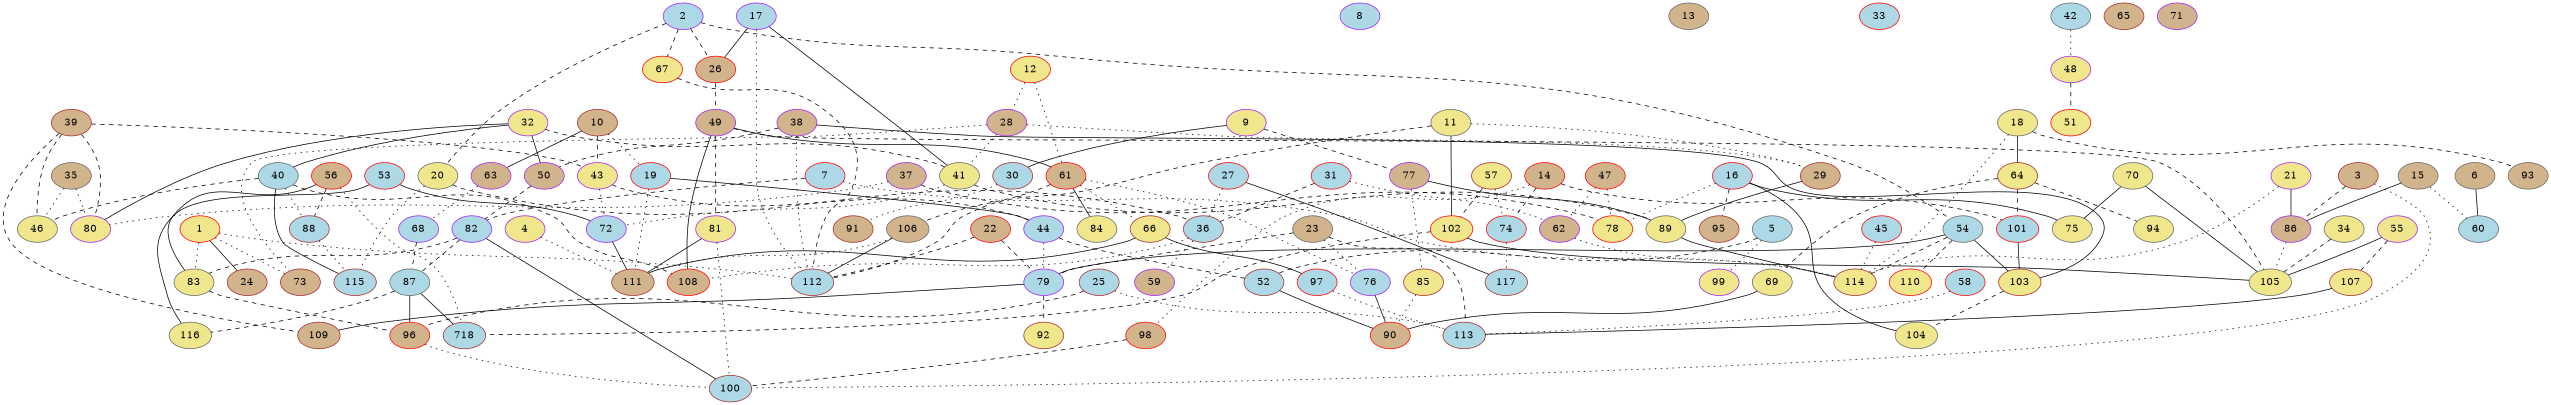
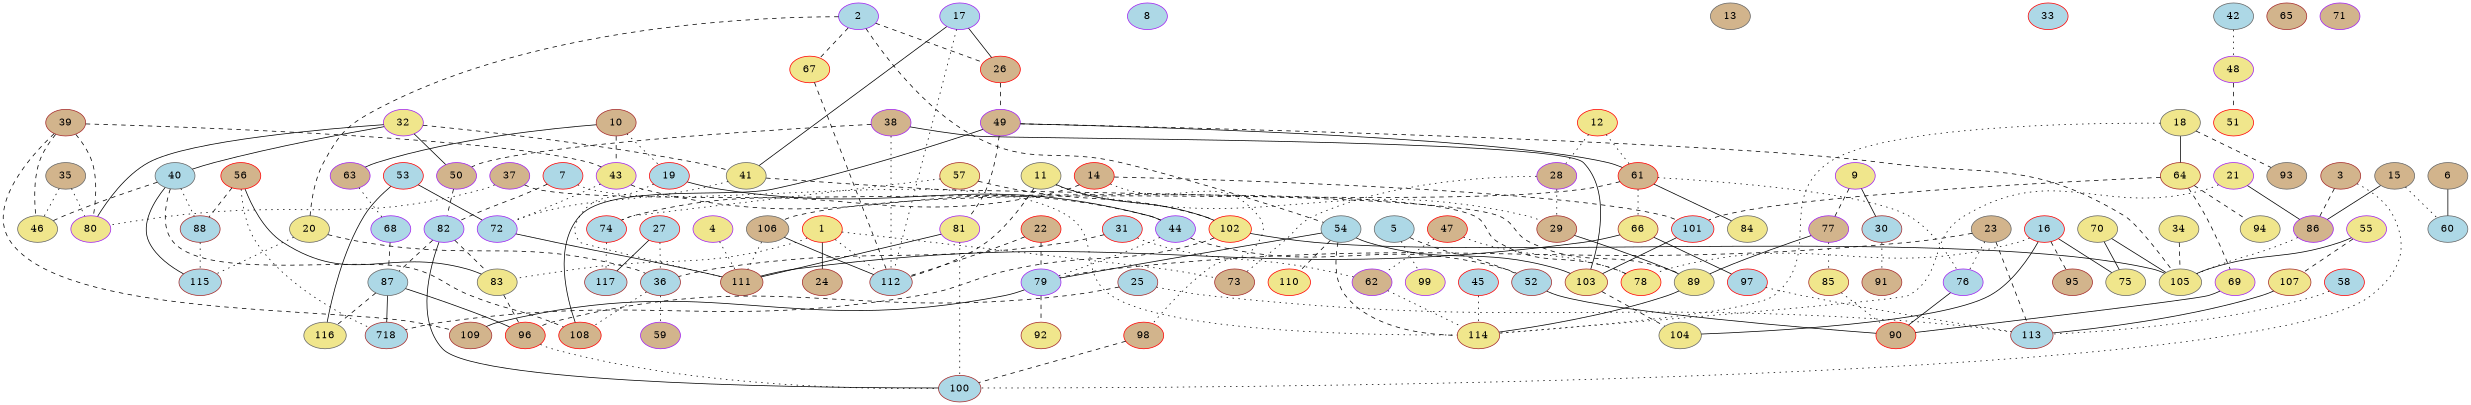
  graph {
    node [color=brown fillcolor=khaki style=filled]
    edge [style=dashed]
    1 [color=red]
    24 [fillcolor=tan]
    73 [fillcolor=tan]
    83 [color=gray40]
    112 [fillcolor=lightblue]
    96 [color=red fillcolor=tan]
    2 [color=purple fillcolor=lightblue]
    20 [color=gray40]
    26 [color=red fillcolor=tan]
    54 [color=gray40 fillcolor=lightblue]
    67 [color=red]
    36 [fillcolor=lightblue]
    115 [fillcolor=lightblue]
    49 [color=purple fillcolor=tan]
    114
    79 [color=purple fillcolor=lightblue]
    103
    110 [color=red]
    3 [fillcolor=tan]
    86 [color=purple fillcolor=tan]
    100 [fillcolor=lightblue]
    105 [color=gray40]
    4 [color=purple]
    111 [fillcolor=tan]
    5 [color=gray40 fillcolor=lightblue]
    52 [fillcolor=lightblue]
    99 [color=purple]
    90 [color=red fillcolor=tan]
    6 [color=gray40 fillcolor=tan]
    60 [color=gray40 fillcolor=lightblue]
    7 [color=red fillcolor=lightblue]
    82 [color=purple fillcolor=lightblue]
    87 [color=gray40 fillcolor=lightblue]
    8 [color=purple fillcolor=lightblue]
    9 [color=purple]
    30 [fillcolor=lightblue]
    77 [color=purple fillcolor=tan]
    91 [fillcolor=tan]
    89 [color=gray40]
    85
    10 [fillcolor=tan]
    19 [color=red fillcolor=lightblue]
    43 [color=purple]
    63 [color=purple fillcolor=tan]
    44 [color=purple fillcolor=lightblue]
    72 [color=purple fillcolor=lightblue]
    68 [color=purple fillcolor=lightblue]
    11 [color=gray40]
    29 [fillcolor=tan]
    102 [color=red]
    n51 [fillcolor=lightblue label=718]
    12 [color=red]
    28 [color=purple fillcolor=tan]
    61 [color=red fillcolor=tan]
    41 [color=gray40]
    76 [color=purple fillcolor=lightblue]
    66
    84 [color=gray40]
    106 [color=gray40 fillcolor=tan]
    13 [color=gray40 fillcolor=tan]
    14 [color=red fillcolor=tan]
    74 [color=red fillcolor=lightblue]
    98 [color=red fillcolor=tan]
    101 [color=red fillcolor=lightblue]
    117 [fillcolor=lightblue]
    15 [color=gray40 fillcolor=tan]
    16 [color=red fillcolor=lightblue]
    75 [color=gray40]
    78 [color=red]
    95 [fillcolor=tan]
    104 [color=gray40]
    17 [color=purple fillcolor=lightblue]
    18 [color=gray40]
    64
    93 [color=gray40 fillcolor=tan]
    94 [color=gray40]
-   69 [color=gray40]
+   69 [color=purple]
    59 [color=purple fillcolor=tan]
    108 [color=red fillcolor=tan]
    21 [color=purple]
    22 [color=red fillcolor=tan]
    109 [fillcolor=tan]
    92
    23 [color=gray40 fillcolor=tan]
    113 [fillcolor=lightblue]
    25 [fillcolor=lightblue]
    81 [color=purple]
    27 [color=red fillcolor=lightblue]
    31 [color=red fillcolor=lightblue]
    62 [color=purple fillcolor=tan]
    32 [color=purple]
    40 [color=gray40 fillcolor=lightblue]
    50 [color=purple fillcolor=tan]
    80 [color=purple]
    46 [color=gray40]
    88 [fillcolor=lightblue]
    33 [color=red fillcolor=lightblue]
    34 [color=gray40]
    35 [color=gray40 fillcolor=tan]
    37 [color=purple fillcolor=tan]
    38 [color=purple fillcolor=tan]
    39 [fillcolor=tan]
    42 [color=gray40 fillcolor=lightblue]
    48 [color=purple]
    51 [color=red]
    45 [color=red fillcolor=lightblue]
    47 [color=red fillcolor=tan]
    53 [color=red fillcolor=lightblue]
    116 [color=gray40]
    55 [color=purple]
    107
    56 [color=red fillcolor=tan]
    57
    58 [color=red fillcolor=lightblue]
    97 [color=red fillcolor=lightblue]
    65 [fillcolor=tan]
    70 [color=gray40]
    71 [color=purple fillcolor=tan]
    1 -- 24 [style=solid]
    1 -- 73 [style=dotted]
    1 -- 83 [style=dotted]
    1 -- 112 [style=dotted]
    83 -- 96
    96 -- 100 [style=dotted]
    2 -- 20
    2 -- 26
    2 -- 54
    2 -- 67
    20 -- 36
    20 -- 115 [style=dotted]
    26 -- 49
    54 -- 114
    54 -- 79 [style=solid]
    54 -- 103 [style=solid]
    54 -- 110
    67 -- 112
    36 -- 59 [style=dotted]
    36 -- 108 [style=dotted]
    49 -- 105
    49 -- 61 [style=solid]
    49 -- 108 [style=solid]
    49 -- 81
    79 -- 109 [style=solid]
    79 -- 92
    103 -- 104
    3 -- 86
    3 -- 100 [style=dotted]
    86 -- 105 [style=dotted]
    4 -- 111 [style=dotted]
    5 -- 52
    5 -- 99 [style=dotted]
    52 -- 90 [style=solid]
    6 -- 60 [style=solid]
    7 -- 114 [style=dotted]
    7 -- 82
    82 -- 83
    82 -- 100 [style=solid]
    82 -- 87
    87 -- 96 [style=solid]
    87 -- n51 [style=solid]
    87 -- 116
    9 -- 30 [style=solid]
    9 -- 77
    30 -- 91 [style=dotted]
    77 -- 89 [style=solid]
    77 -- 85 [style=dotted]
    89 -- 114 [style=solid]
    85 -- 90 [style=dotted]
    10 -- 19 [style=dotted]
    10 -- 43
    10 -- 63 [style=solid]
    19 -- 111 [style=dotted]
    19 -- 44 [style=solid]
    43 -- 44
    43 -- 72 [style=dotted]
    63 -- 68 [style=dotted]
    44 -- 79 [style=dotted]
    44 -- 52
    72 -- 111 [style=solid]
    68 -- 87
    11 -- 112
    11 -- 29 [style=dotted]
    11 -- 102 [style=solid]
    29 -- 89 [style=solid]
    102 -- 105 [style=solid]
    102 -- n51
    12 -- 28 [style=dotted]
    12 -- 61 [style=dotted]
    28 -- 73 [style=dotted]
    28 -- 29 [style=dotted]
-   28 -- 41 [style=dotted]
    61 -- 76 [style=dotted]
    61 -- 66 [style=dotted]
    61 -- 84 [style=solid]
    61 -- 106
    41 -- 89
    41 -- 72 [style=dotted]
    76 -- 90 [style=solid]
    66 -- 111 [style=solid]
    66 -- 97 [style=solid]
    106 -- 112 [style=solid]
    106 -- 111 [style=dotted]
    14 -- 74
    14 -- 98 [style=dotted]
    14 -- 101
    74 -- 117 [style=dotted]
    98 -- 100
    101 -- 103 [style=solid]
    15 -- 86 [style=solid]
    15 -- 60 [style=dotted]
    16 -- 75 [style=solid]
    16 -- 78 [style=dotted]
    16 -- 95
    16 -- 104 [style=solid]
    17 -- 112 [style=dotted]
    17 -- 26 [style=solid]
    17 -- 41 [style=solid]
    18 -- 114 [style=dotted]
    18 -- 64 [style=solid]
    18 -- 93
    64 -- 101
    64 -- 94
    64 -- 69
    69 -- 90 [style=solid]
    21 -- 114 [style=dotted]
    21 -- 86 [style=solid]
    22 -- 112
    22 -- 79
    23 -- 79
    23 -- 76 [style=dotted]
    23 -- 113
    25 -- 96
    25 -- 113 [style=dotted]
    81 -- 100 [style=dotted]
    81 -- 111 [style=solid]
    27 -- 36 [style=dotted]
    27 -- 117 [style=solid]
    31 -- 36
    31 -- 62 [style=dotted]
    62 -- 114 [style=dotted]
    32 -- 41
    32 -- 40 [style=solid]
    32 -- 50 [style=solid]
    32 -- 80 [style=solid]
    40 -- 115 [style=solid]
    40 -- 108
    40 -- 46
    40 -- 88 [style=dotted]
    50 -- 82
    88 -- 115 [style=dotted]
    34 -- 105
    35 -- 80 [style=dotted]
    35 -- 46 [style=dotted]
    37 -- 78
    37 -- 80 [style=dotted]
    38 -- 112 [style=dotted]
    38 -- 103 [style=solid]
    38 -- 50
    39 -- 43
    39 -- 109
    39 -- 80
    39 -- 46
    42 -- 48 [style=dotted]
    48 -- 51
    45 -- 114 [style=dotted]
    47 -- 78 [style=dotted]
    47 -- 62 [style=dotted]
    53 -- 72 [style=solid]
    53 -- 116 [style=solid]
    55 -- 105 [style=solid]
    55 -- 107
    107 -- 113 [style=solid]
    56 -- 83 [style=solid]
    56 -- n51 [style=dotted]
    56 -- 88
    57 -- 102
    57 -- 74 [style=dotted]
    58 -- 113 [style=dotted]
    97 -- 113 [style=dotted]
    70 -- 105 [style=solid]
    70 -- 75 [style=solid]
  }
